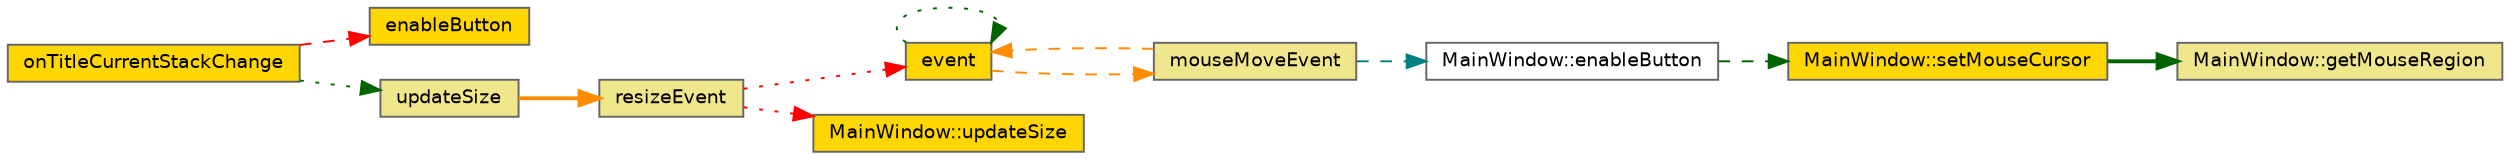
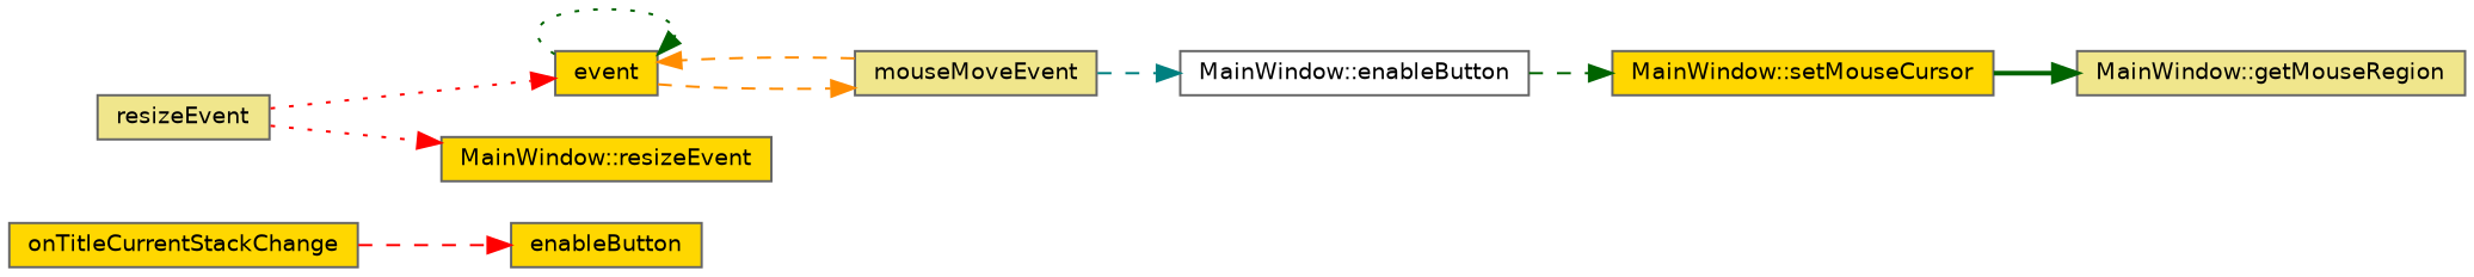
  digraph {
    rankdir=LR
    node [color=grey40 fillcolor=gold fontname=Helvetica fontsize=10 shape=box style=filled]
    edge [color=darkgreen fontname=Helvetica fontsize=10 labelfontname=Helvetica labelfontsize=10 style=dashed]
    n1 [color=gray40 fontcolor=black height=0.2 label=onTitleCurrentStackChange width=0.4]
    n2 [height=0.2 label=enableButton width=0.4]
-   n3 [fillcolor=khaki height=0.2 label=updateSize width=0.4]
    n4 [fillcolor=khaki height=0.2 label=resizeEvent width=0.4]
    n5 [height=0.2 label=event width=0.4]
-   n6 [height=0.2 label="MainWindow::updateSize" width=0.4]
+   n6 [height=0.2 label="MainWindow::resizeEvent" width=0.4]
    n7 [fillcolor=khaki height=0.2 label=mouseMoveEvent width=0.4]
    n8 [fillcolor=white height=0.2 label="MainWindow::enableButton" width=0.4]
    n9 [height=0.2 label="MainWindow::setMouseCursor" width=0.4]
    n10 [fillcolor=khaki height=0.2 label="MainWindow::getMouseRegion" width=0.4]
    n1 -> n2 [color=red]
-   n1 -> n3 [style=dotted]
-   n3 -> n4 [color=darkorange style=bold]
    n4 -> n5 [color=red style=dotted]
    n4 -> n6 [color=red style=dotted]
    n5 -> n5 [style=dotted]
    n5 -> n7 [color=darkorange]
    n7 -> n5 [color=darkorange]
    n7 -> n8 [color=teal]
    n8 -> n9
    n9 -> n10 [style=bold]
  }
